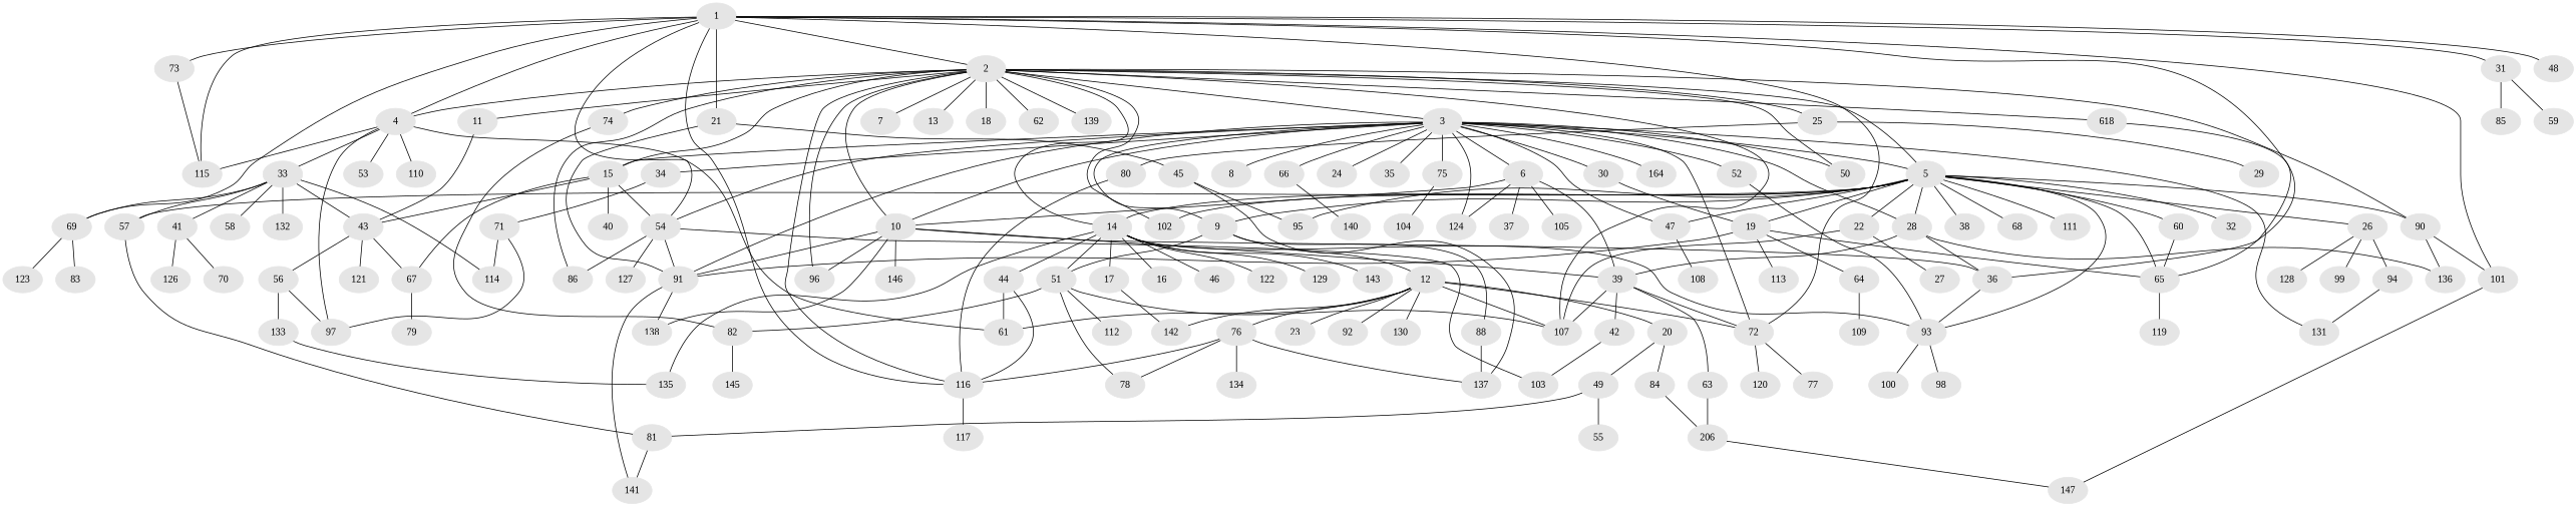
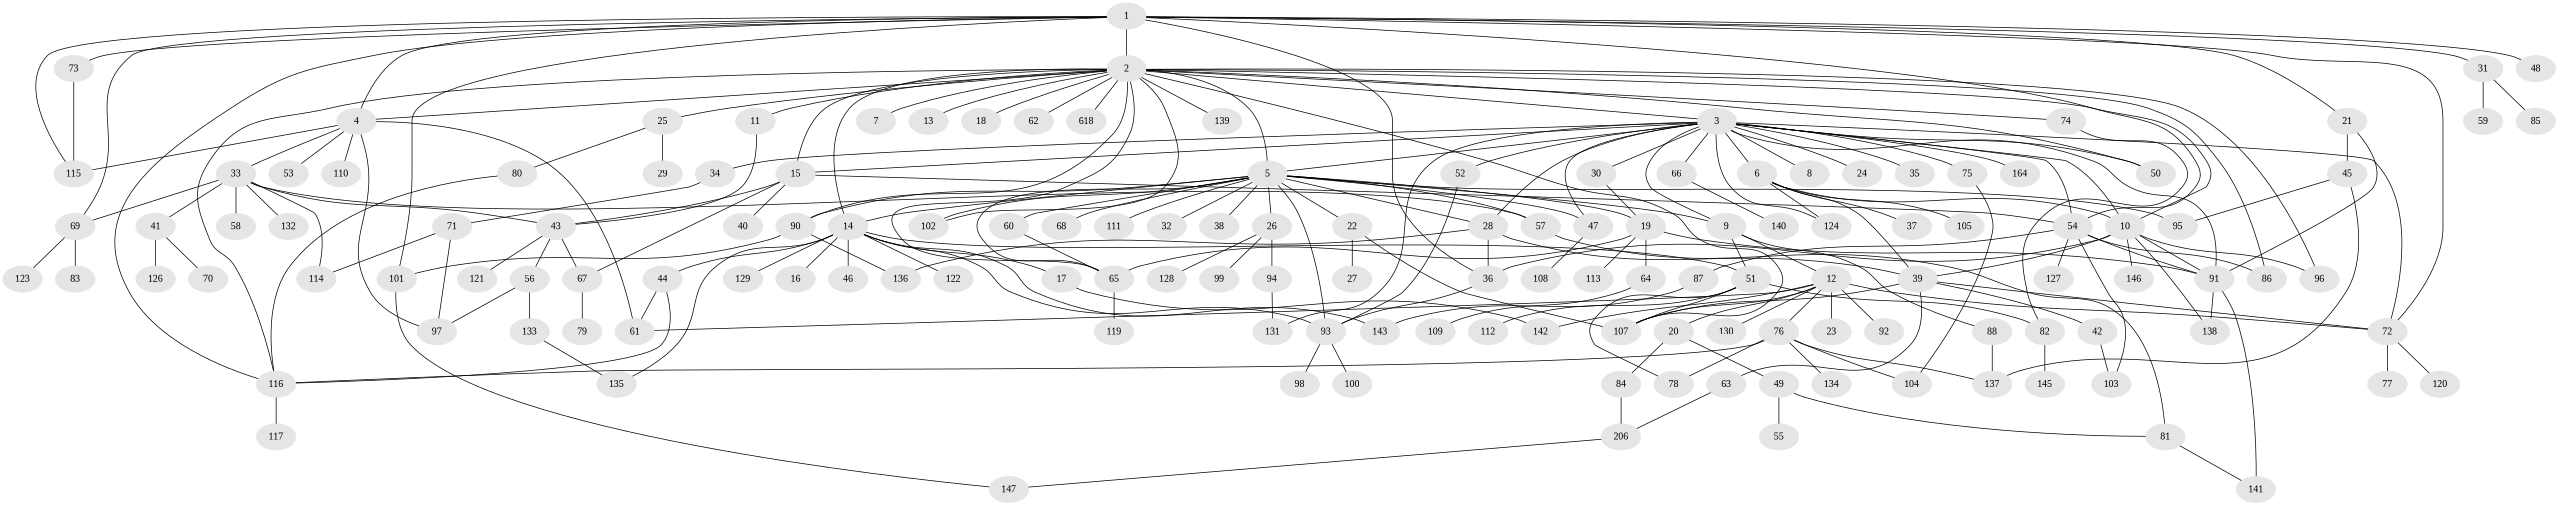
  graph {
    fontname="Liberation Serif"
    node [color=gray90 fontname="Liberation Serif" style=filled]
    edge [fontname="Liberation Serif"]
    1
    2
    4
    21
    31
    36
    48
    54
    69
    72
    73
    101
    115
    116
    3
    5
    7
    10
    11
    13
    14
    15
    18
    25
    50
    62
    65
    74
    86
    90
    96
    102
    107
    n34 [label=618]
    139
    33
    53
    61
    97
    110
    91
    45
    59
    85
    93
    103
+   87
    127
    83
    123
    77
    120
    147
    117
    6
    8
    9
    24
    28
    30
    34
    35
    47
    52
    66
    75
    124
    131
    n69 [label=164]
    19
    22
    26
    32
    38
    57
    60
    68
    95
    111
    39
    138
    146
    43
    51
    16
    17
    44
    46
    122
    129
    135
    143
    40
    67
    29
    80
    119
    82
    136
    37
    105
    12
    88
    64
    113
    71
    108
    140
    104
    141
    41
    58
    114
    132
    27
    94
    99
    128
    81
    98
    100
    42
    63
    20
    23
    76
    92
    130
    142
    78
    112
    137
    56
    121
    49
    84
    134
    79
    109
    55
    n141 [label=206]
    70
    126
    133
    145
    1 -- 2
    1 -- 4
    1 -- 21
    1 -- 31
    1 -- 36
    1 -- 48
    1 -- 54
    1 -- 69
    1 -- 72
    1 -- 73
    1 -- 101
    1 -- 115
    1 -- 116
    2 -- 4
    2 -- 116
    2 -- 3
    2 -- 5
    2 -- 7
    2 -- 10
    2 -- 11
    2 -- 13
    2 -- 14
    2 -- 15
    2 -- 18
    2 -- 25
    2 -- 50
    2 -- 62
-   n34 -- 65
+   2 -- 65
    2 -- 74
    2 -- 86
    2 -- 90
    2 -- 96
    2 -- 102
    2 -- 107
    2 -- n34
    2 -- 139
    4 -- 115
    4 -- 33
    4 -- 53
    4 -- 61
    4 -- 97
    4 -- 110
    21 -- 91
    21 -- 45
    31 -- 59
    31 -- 85
    36 -- 93
    54 -- 86
    54 -- 91
    54 -- 103
+   54 -- 87
    54 -- 127
    69 -- 83
    69 -- 123
    72 -- 77
    72 -- 120
    73 -- 115
    101 -- 147
    116 -- 117
    3 -- 54
    3 -- 72
    3 -- 5
    3 -- 10
    3 -- 15
    3 -- 50
    3 -- 91
    3 -- 6
    3 -- 8
    3 -- 9
    3 -- 24
    3 -- 28
    3 -- 30
    3 -- 34
    3 -- 35
    3 -- 47
    3 -- 52
    3 -- 66
    3 -- 75
    3 -- 124
    3 -- 131
    3 -- n69
    5 -- 14
    5 -- 65
    5 -- 90
    5 -- 102
    5 -- 93
    5 -- 9
    5 -- 28
    5 -- 47
    5 -- 19
    5 -- 22
    5 -- 26
    5 -- 32
    5 -- 38
    5 -- 57
    5 -- 60
    5 -- 68
    5 -- 95
    5 -- 111
    10 -- 36
    10 -- 96
    10 -- 91
    10 -- 39
    10 -- 138
    10 -- 146
    11 -- 43
    14 -- 93
    14 -- 51
    14 -- 16
    14 -- 17
    14 -- 44
    14 -- 46
    14 -- 122
    14 -- 129
    14 -- 135
    14 -- 143
    15 -- 54
    15 -- 43
    15 -- 40
    15 -- 67
    25 -- 29
    25 -- 80
    65 -- 119
    74 -- 82
    90 -- 101
    90 -- 136
    33 -- 69
    33 -- 57
    33 -- 43
    33 -- 41
    33 -- 58
    33 -- 114
    33 -- 132
    91 -- 138
    91 -- 141
    45 -- 95
    45 -- 137
    93 -- 98
    93 -- 100
+   87 -- 143
    6 -- 10
    6 -- 124
    6 -- 39
    6 -- 37
    6 -- 105
    9 -- 51
    9 -- 12
    9 -- 88
    28 -- 36
    28 -- 39
    28 -- 136
    30 -- 19
    34 -- 71
    47 -- 108
    52 -- 93
    66 -- 140
    75 -- 104
    19 -- 65
    19 -- 91
    19 -- 64
    19 -- 113
    22 -- 107
    22 -- 27
    26 -- 94
    26 -- 99
    26 -- 128
    57 -- 81
    60 -- 65
    39 -- 72
    39 -- 107
    39 -- 42
    39 -- 63
    43 -- 67
    43 -- 56
    43 -- 121
    51 -- 107
    51 -- 82
    51 -- 78
    51 -- 112
    17 -- 142
    44 -- 116
    44 -- 61
    67 -- 79
    80 -- 116
    82 -- 145
    12 -- 72
    12 -- 107
    12 -- 61
    12 -- 20
    12 -- 23
    12 -- 76
    12 -- 92
    12 -- 130
    12 -- 142
    88 -- 137
    64 -- 109
    71 -- 97
    71 -- 114
    41 -- 70
    41 -- 126
    94 -- 131
    81 -- 141
    42 -- 103
    63 -- n141
    20 -- 49
    20 -- 84
    76 -- 116
+   76 -- 104
    76 -- 78
    76 -- 137
    76 -- 134
    56 -- 97
    56 -- 133
    49 -- 81
    49 -- 55
    84 -- n141
    n141 -- 147
    133 -- 135
  }
